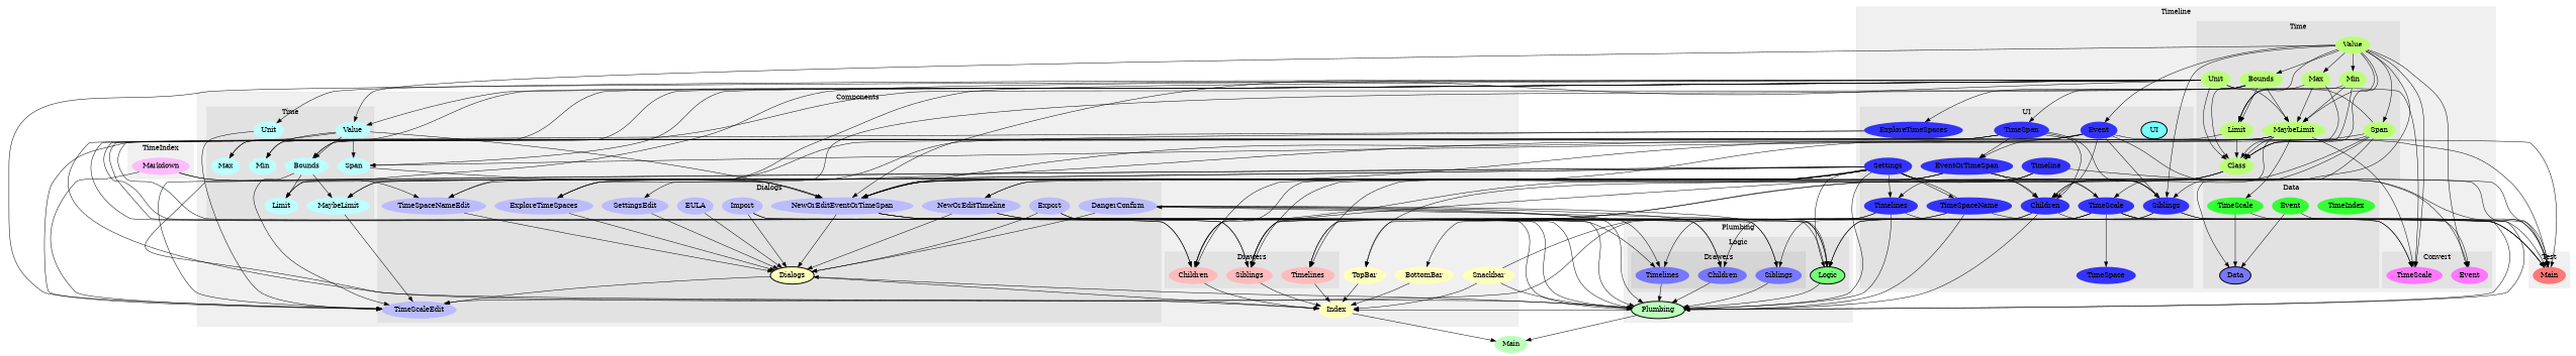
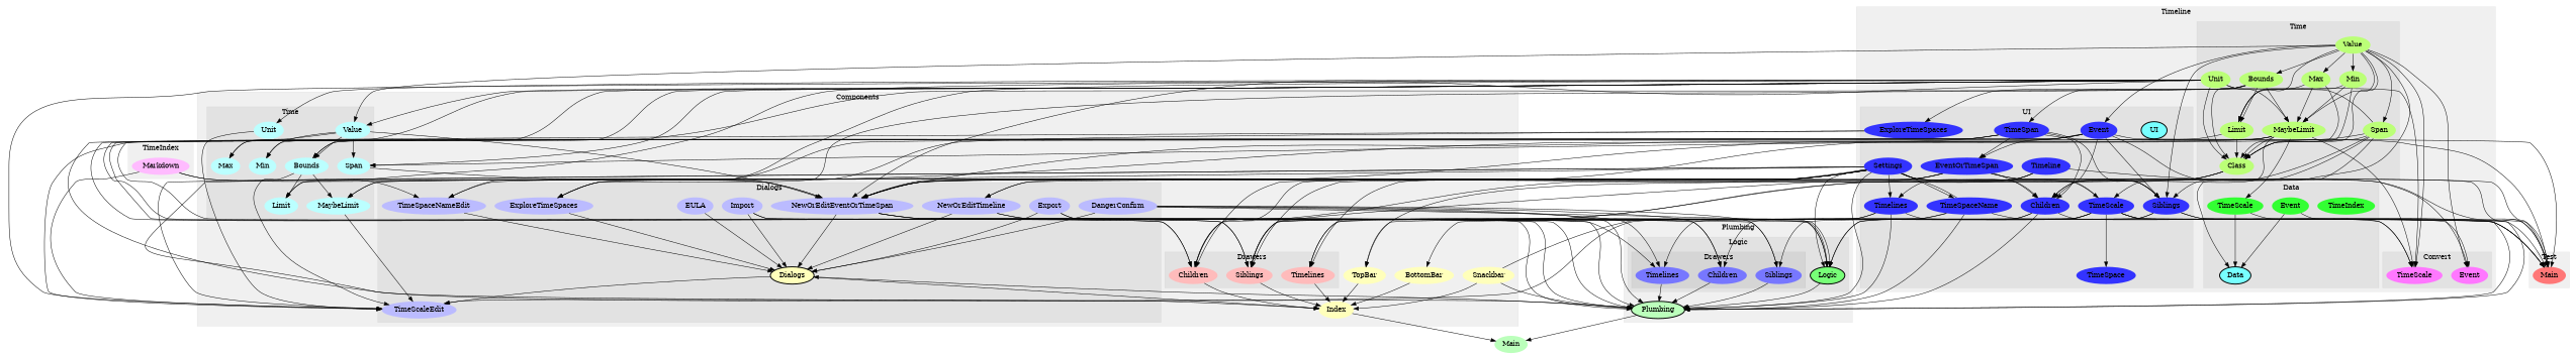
  digraph {
    node [fillcolor="#3333ff" style=filled penwidth=0]
    n1 [fillcolor="#ffffbb" label=Dialogs style="filled,bold" penwidth=""]
    n2 [fillcolor="#bbbbff" label=ExploreTimeSpaces]
    n3 [fillcolor="#bbbbff" label=NewOrEditTimeline]
    n4 [fillcolor="#bbbbff" label=EULA]
-   n5 [fillcolor="#bbbbff" label=SettingsEdit]
    n6 [fillcolor="#bbbbff" label=TimeSpaceNameEdit]
    n7 [fillcolor="#bbbbff" label=Export]
    n8 [fillcolor="#bbbbff" label=Import]
    n9 [fillcolor="#bbbbff" label=DangerConfirm]
    n10 [fillcolor="#bbbbff" label=TimeScaleEdit]
    n11 [fillcolor="#bbbbff" label=NewOrEditEventOrTimeSpan]
    n12 [fillcolor="#ffbbbb" label=Children]
    n13 [fillcolor="#ffbbbb" label=Siblings]
    n14 [fillcolor="#ffbbbb" label=Timelines]
    n15 [fillcolor="#bbffff" label=Unit]
    n16 [fillcolor="#bbffff" label=Span]
    n17 [fillcolor="#bbffff" label=MaybeLimit]
    n18 [fillcolor="#bbffff" label=Value]
    n19 [fillcolor="#bbffff" label=Bounds]
    n20 [fillcolor="#bbffff" label=Limit]
    n21 [fillcolor="#bbffff" label=Max]
    n22 [fillcolor="#bbffff" label=Min]
    n23 [fillcolor="#ffffbb" label=TopBar]
    n24 [fillcolor="#ffffbb" label=Snackbar]
    n25 [fillcolor="#ffffbb" label=Index]
    n26 [fillcolor="#ffffbb" label=BottomBar]
    n27 [fillcolor="#ffbbff" label=Markdown]
    n28 [fillcolor="#7777ff" label=Children]
    n29 [fillcolor="#7777ff" label=Siblings]
    n30 [fillcolor="#7777ff" label=Timelines]
    n31 [fillcolor="#77ff77" label=Logic style="filled,bold" penwidth=""]
    n32 [fillcolor="#bbffbb" label=Plumbing style="filled,bold" penwidth=""]
    n33 [fillcolor="#ff7777" label=Main]
    n34 [fillcolor="#ff77ff" label=Event]
    n35 [fillcolor="#ff77ff" label=TimeScale]
-   n36 [fillcolor="#7777ff" label=Data style="filled,bold" penwidth=""]
+   n36 [fillcolor="#77ffff" label=Data style="filled,bold" penwidth=""]
    n37 [fillcolor="#33ff33" label=TimeIndex]
    n38 [fillcolor="#33ff33" label=Event]
    n39 [fillcolor="#33ff33" label=TimeScale]
    n40 [fillcolor="#bbff77" label=Unit]
    n41 [fillcolor="#bbff77" label=Span]
    n42 [fillcolor="#bbff77" label=MaybeLimit]
    n43 [fillcolor="#bbff77" label=Class]
    n44 [fillcolor="#bbff77" label=Value]
    n45 [fillcolor="#bbff77" label=Bounds]
    n46 [fillcolor="#bbff77" label=Limit]
    n47 [fillcolor="#bbff77" label=Max]
    n48 [fillcolor="#bbff77" label=Min]
    n49 [fillcolor="#77ffff" label=UI style="filled,bold" penwidth=""]
    n50 [label=EventOrTimeSpan]
    n51 [label=ExploreTimeSpaces]
    n52 [label=Settings]
    n53 [label=Timeline]
    n54 [label=TimeSpace]
    n55 [label=TimeSpan]
    n56 [label=Event]
    n57 [label=Children]
    n58 [label=TimeScale]
    n59 [label=Siblings]
    n60 [label=Timelines]
    n61 [label=TimeSpaceName]
    n62 [fillcolor="#bbffbb" label=Main]
    subgraph cluster_1 {
      color="#0000000F"
      label=Components
      style=filled
      n23
      n24
      n25
      n26
      subgraph cluster_2 {
        color="#0000000F"
        label=Dialogs
        style=filled
        n1
        n2
        n3
        n4
-       n5
        n6
        n7
        n8
        n9
        n10
        n11
      }
      subgraph cluster_3 {
        color="#0000000F"
        label=Drawers
        style=filled
        n12
        n13
        n14
      }
      subgraph cluster_4 {
        color="#0000000F"
        label=Time
        style=filled
        n15
        n16
        n17
        n18
        n19
        n20
        n21
        n22
      }
    }
    subgraph cluster_5 {
      color="#0000000F"
      label=TimeIndex
      style=filled
      n27
    }
    subgraph cluster_6 {
      color="#0000000F"
      label=Plumbing
      style=filled
      n32
      subgraph cluster_7 {
        color="#0000000F"
        label=Logic
        style=filled
        n31
        subgraph cluster_8 {
          color="#0000000F"
          label=Drawers
          style=filled
          n28
          n29
          n30
        }
      }
    }
    subgraph cluster_9 {
      color="#0000000F"
      label=Test
      style=filled
      n33
    }
    subgraph cluster_10 {
      color="#0000000F"
      label=Timeline
      style=filled
      subgraph cluster_11 {
        color="#0000000F"
        label=Convert
        style=filled
        n34
        n35
      }
      subgraph cluster_12 {
        color="#0000000F"
        label=Data
        style=filled
        n36
        n37
        n38
        n39
      }
      subgraph cluster_13 {
        color="#0000000F"
        label=Time
        style=filled
        n40
        n41
        n42
        n43
        n44
        n45
        n46
        n47
        n48
      }
      subgraph cluster_14 {
        color="#0000000F"
        label=UI
        style=filled
        n49
        n50
        n51
        n52
        n53
        n54
        n55
        n56
        n57
        n58
        n59
        n60
        n61
      }
    }
    n1 -> n10
    n1 -> n25
    n2 -> n1
    n3 -> n1
    n3 -> n30
    n3 -> n32
    n4 -> n1
-   n5 -> n1
    n6 -> n1
    n7 -> n1
    n7 -> n31
    n7 -> n32
    n8 -> n1
    n8 -> n31
    n8 -> n32
    n9 -> n1
    n9 -> n28
    n9 -> n29
    n9 -> n30
-   n31 -> n9
+   n9 -> n31
    n9 -> n32
    n11 -> n1
    n11 -> n28
    n11 -> n29
    n11 -> n32
    n12 -> n25
    n13 -> n25
    n14 -> n25
    n15 -> n10
    n16 -> n11
    n17 -> n10
    n18 -> n11
    n18 -> n16
    n18 -> n19
    n18 -> n21
    n18 -> n22
    n19 -> n10
    n19 -> n17
    n19 -> n20
    n23 -> n25
    n24 -> n25
    n24 -> n31
    n24 -> n32
    n25 -> n62
    n26 -> n25
    n27 -> n6
    n27 -> n10
    n27 -> n11
    n28 -> n32
    n29 -> n32
    n30 -> n32
    n31 -> n32
    n32 -> n1
-   n32 -> n25
    n32 -> n62
    n38 -> n34
    n38 -> n36
    n39 -> n35
    n39 -> n36
    n40 -> n10
    n40 -> n11
    n40 -> n15
    n40 -> n16
    n40 -> n17
    n40 -> n18
    n40 -> n19
    n40 -> n20
    n40 -> n21
    n40 -> n22
    n40 -> n35
    n40 -> n42
    n40 -> n43
    n41 -> n16
    n41 -> n36
    n41 -> n43
    n41 -> n55
    n41 -> n57
    n41 -> n59
    n42 -> n10
    n42 -> n11
    n42 -> n17
    n42 -> n35
    n42 -> n39
    n42 -> n43
    n42 -> n58
    n43 -> n2
    n43 -> n12
    n43 -> n13
    n44 -> n18
    n44 -> n34
    n44 -> n35
    n44 -> n41
    n44 -> n42
    n44 -> n43
    n44 -> n45
    n44 -> n46
    n44 -> n47
    n44 -> n48
    n44 -> n56
    n44 -> n57
    n44 -> n59
    n45 -> n2
    n45 -> n19
    n45 -> n42
    n45 -> n43
    n45 -> n46
    n45 -> n51
    n46 -> n20
    n46 -> n43
    n47 -> n42
    n47 -> n43
    n47 -> n46
    n48 -> n42
    n48 -> n43
    n48 -> n46
    n50 -> n11
    n50 -> n12
    n50 -> n13
    n50 -> n33
    n50 -> n57
    n50 -> n59
    n51 -> n2
    n51 -> n32
    n52 -> n3
-   n52 -> n5
    n52 -> n6
    n52 -> n10
    n52 -> n11
    n52 -> n12
    n52 -> n13
    n52 -> n14
    n52 -> n23
    n52 -> n25
    n52 -> n31
    n52 -> n32
    n52 -> n33
    n52 -> n57
    n52 -> n58
    n52 -> n59
    n52 -> n60
    n52 -> n61
    n53 -> n3
    n53 -> n14
    n53 -> n33
    n53 -> n60
    n55 -> n11
    n55 -> n12
    n55 -> n13
    n55 -> n33
    n55 -> n50
    n55 -> n57
    n55 -> n59
    n56 -> n11
    n56 -> n12
    n56 -> n13
    n56 -> n33
    n56 -> n34
    n56 -> n50
    n56 -> n57
    n56 -> n59
    n57 -> n12
    n57 -> n28
    n57 -> n32
    n57 -> n33
    n58 -> n10
    n58 -> n11
    n58 -> n26
    n58 -> n31
    n58 -> n32
    n58 -> n33
    n58 -> n35
    n58 -> n54
    n59 -> n13
    n59 -> n29
    n59 -> n32
    n59 -> n33
    n60 -> n14
    n60 -> n30
    n60 -> n32
    n60 -> n33
    n61 -> n6
    n61 -> n23
    n61 -> n31
    n61 -> n32
    n61 -> n33
  }
